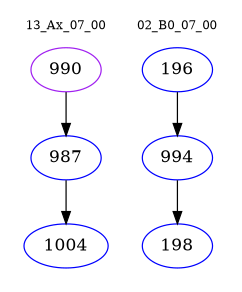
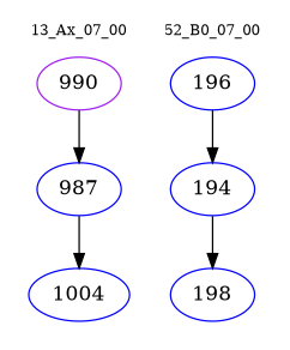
  digraph {
    fontname="DejaVu Serif"
    node [color=blue fontname="DejaVu Serif"]
    edge [color=black fontname="DejaVu Serif"]
    n1 [color=purple label=990]
    n2 [label=987]
    n3 [label=1004]
    n4 [label=196]
-   n5 [label=994]
+   n5 [label=194]
    n6 [label=198]
    subgraph cluster_1 {
      color=white
      fontsize=10
      label="13_Ax_07_00"
      n1
      n2
      n3
    }
    subgraph cluster_2 {
      color=white
      fontsize=10
-     label="02_B0_07_00"
+     label="52_B0_07_00"
      n4
      n5
      n6
    }
    n1 -> n2
    n2 -> n3
    n4 -> n5
    n5 -> n6
  }
